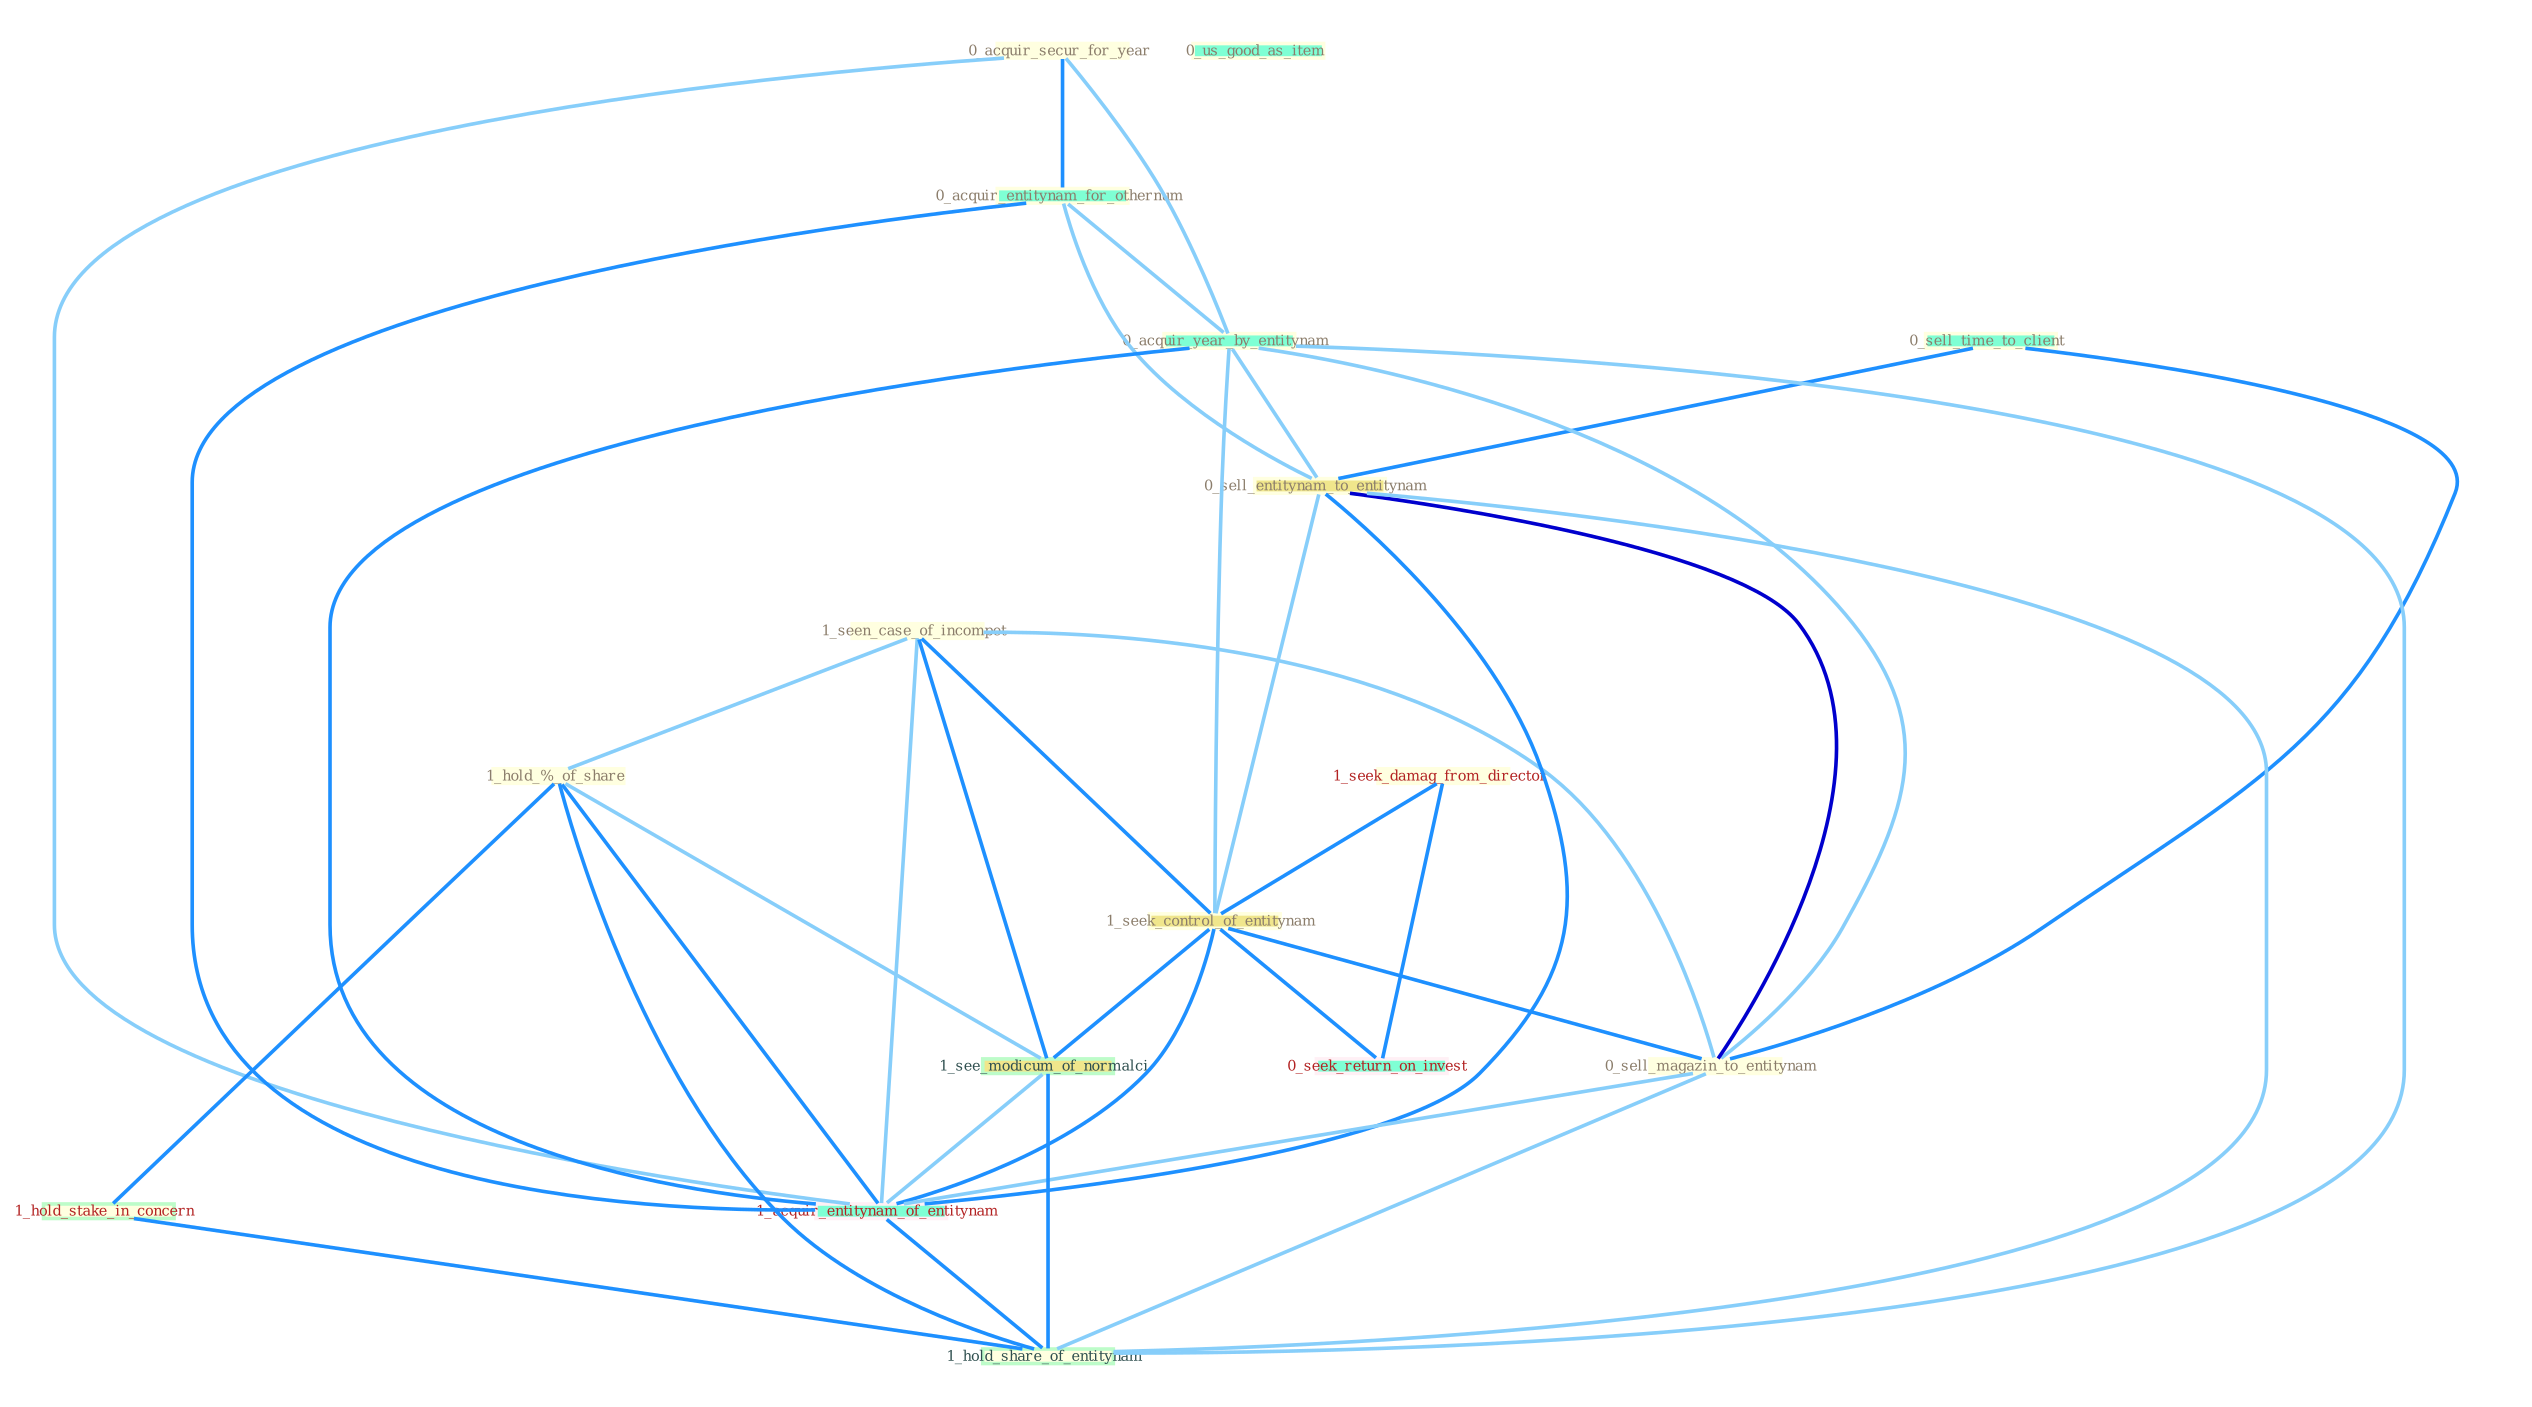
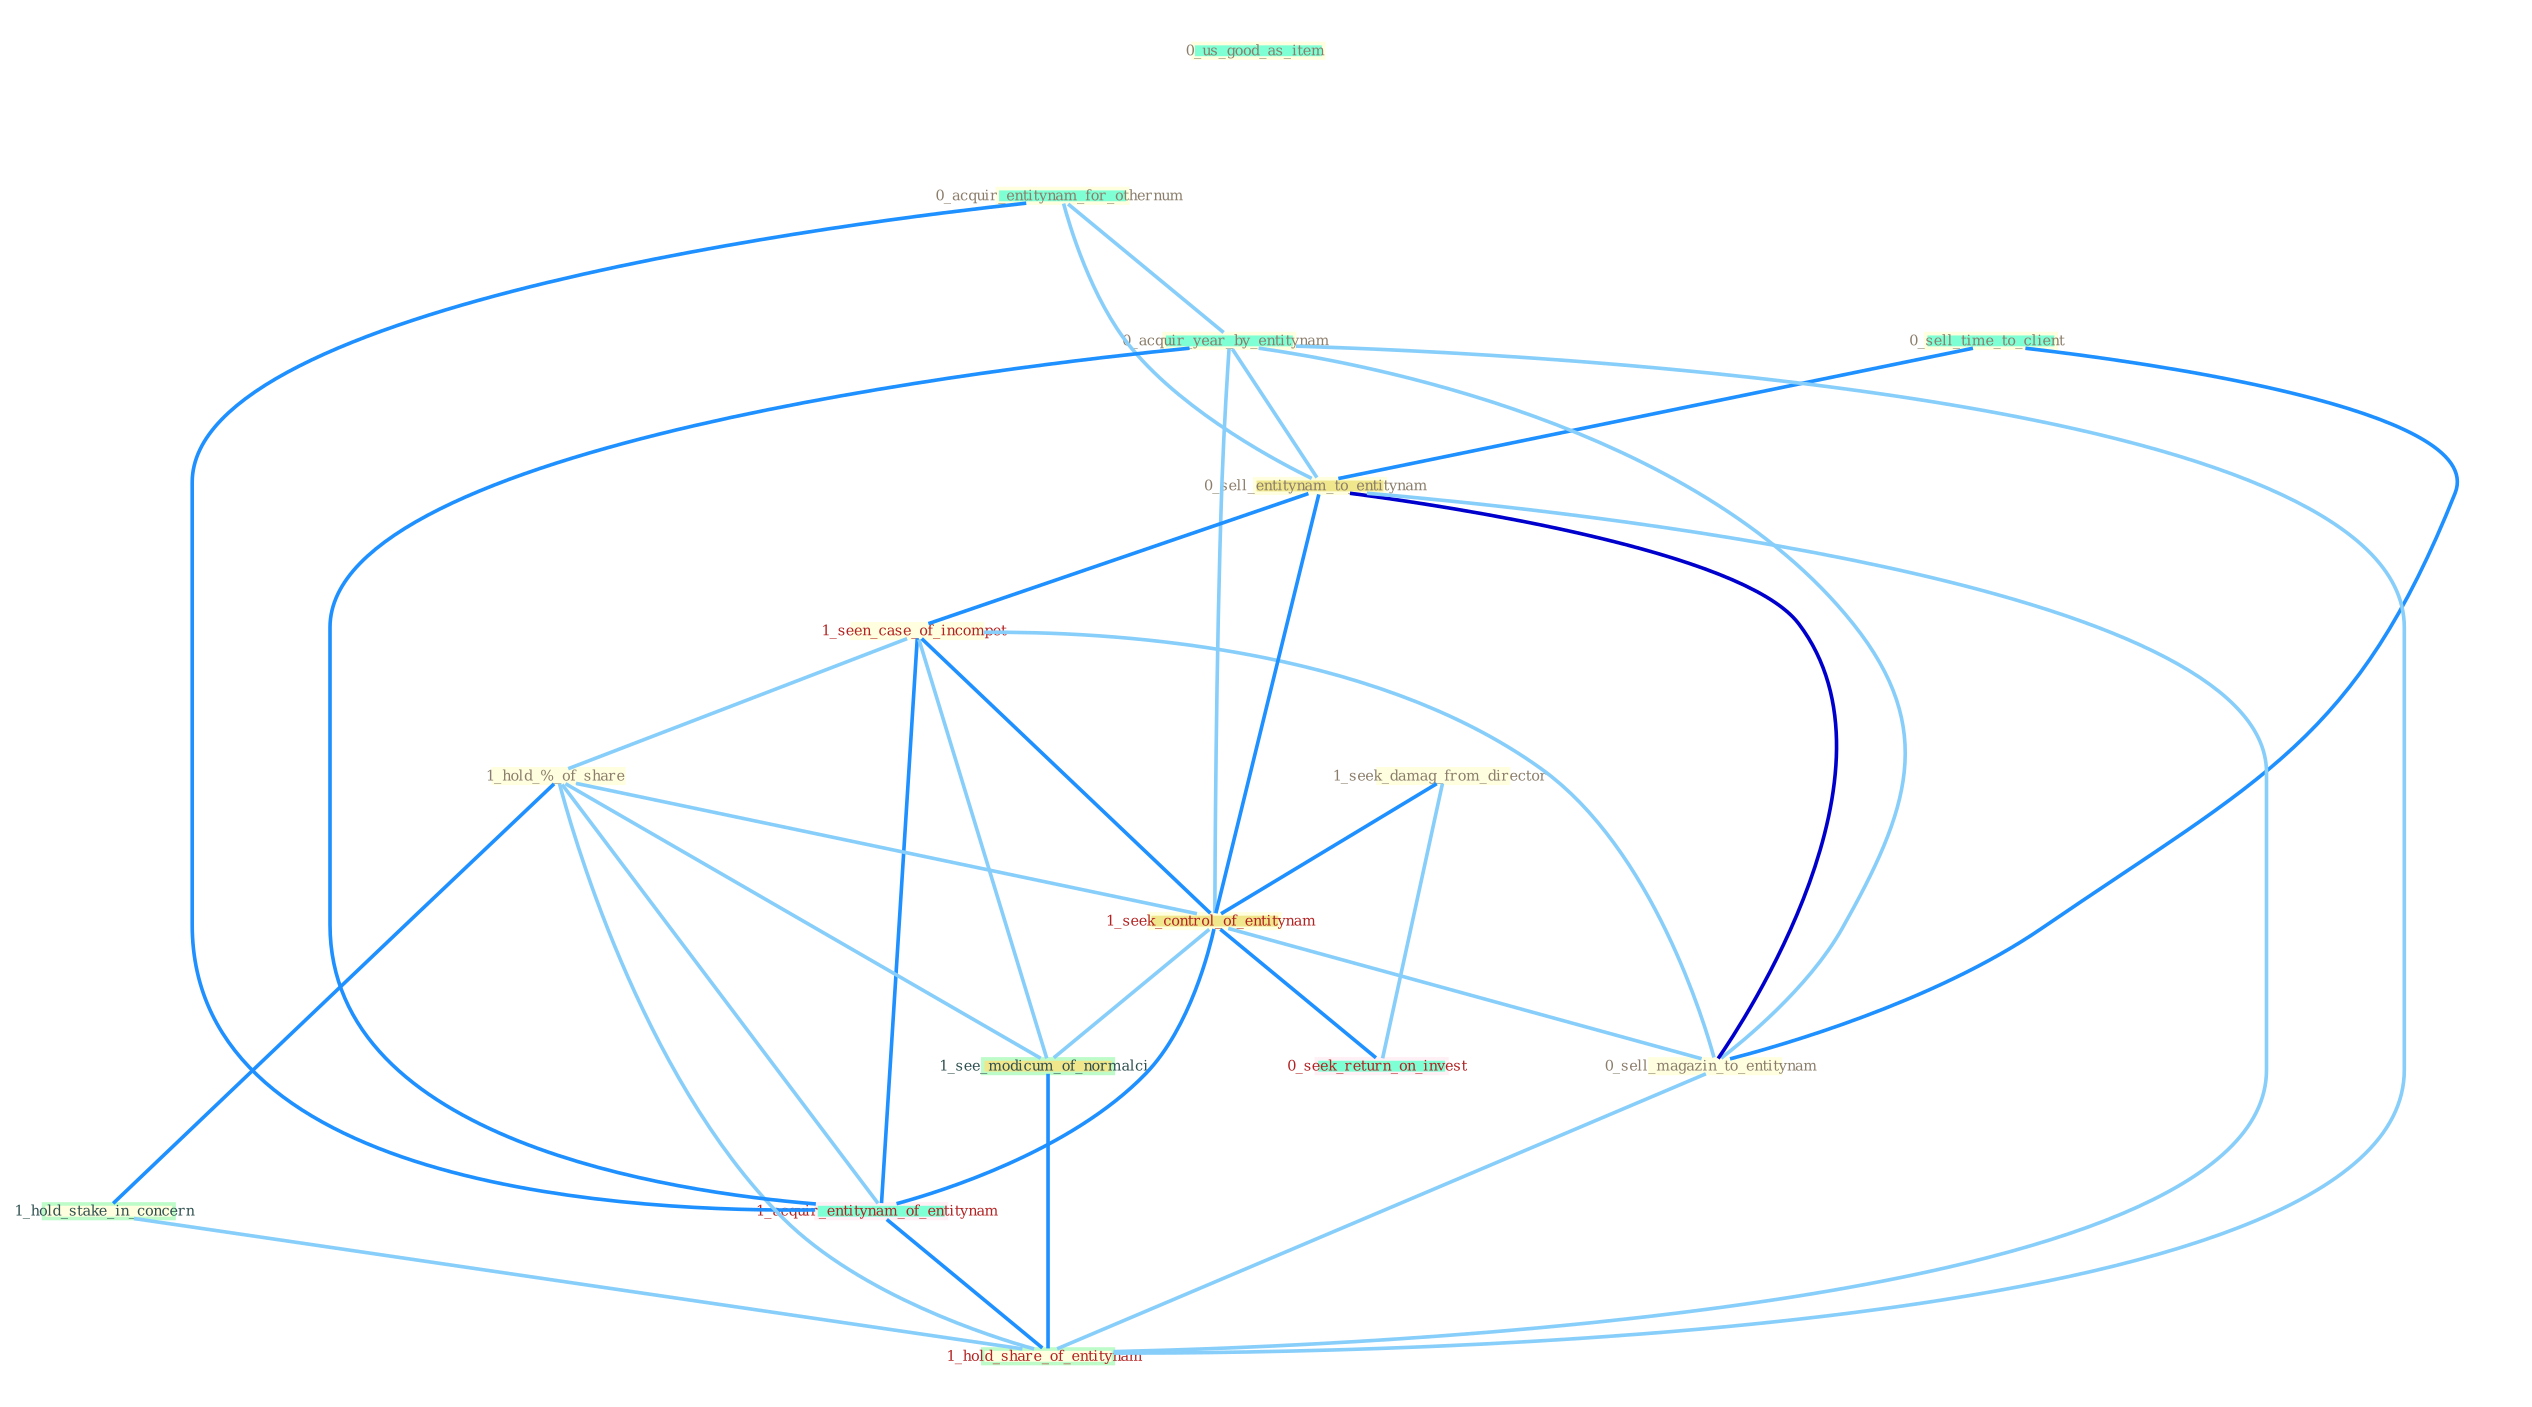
  graph {
    node [color="#ffffe0" fillcolor=lightyellow fixedsize=true fontcolor="#8b7d6b" fontsize=4 shape=polygon style=filled]
    edge [color="#87cefa" w=1]
    "0_sell_time_to_client " [fillcolor=aquamarine height=.06 width=.5]
-   "0_acquir_secur_for_year " [height=.06 width=.5]
    "0_acquir_entitynam_for_othernum " [fillcolor=aquamarine height=.06 width=.5]
-   "1_seek_damag_from_director " [fontcolor="#b22222" height=.06 width=.5]
-   "1_seen_case_of_incompet " [height=.06 width=.5]
+   "1_seek_damag_from_director " [height=.06 width=.5]
+   "1_seen_case_of_incompet " [fontcolor="#b22222" height=.06 width=.5]
    "1_hold_%_of_share " [height=.06 width=.5]
    "0_acquir_year_by_entitynam " [fillcolor=aquamarine height=.06 width=.5]
    "0_sell_entitynam_to_entitynam " [fillcolor=khaki height=.06 width=.5]
    "0_us_good_as_item " [fillcolor=aquamarine height=.06 width=.5]
-   "1_seek_control_of_entitynam " [fillcolor=khaki height=.06 width=.5]
+   "1_seek_control_of_entitynam " [fillcolor=khaki fontcolor="#b22222" height=.06 width=.5]
    "0_sell_magazin_to_entitynam " [height=.06 width=.5]
    "0_seek_return_on_invest " [color="#fff0f5" fillcolor=aquamarine fontcolor="#b22222" height=.06 width=.5]
    "1_acquir_entitynam_of_entitynam " [color="#fff0f5" fillcolor=aquamarine fontcolor="#b22222" height=.06 width=.5]
    "1_see_modicum_of_normalci " [color="#BDFCC9" fillcolor=khaki fontcolor="#2f4f4f" height=.06 width=.5]
-   "1_hold_share_of_entitynam " [color="#BDFCC9" fontcolor="#2f4f4f" height=.06 width=.5]
-   "1_hold_stake_in_concern " [color="#BDFCC9" fontcolor="#b22222" height=.06 width=.5]
+   "1_hold_share_of_entitynam " [color="#BDFCC9" fontcolor="#b22222" height=.06 width=.5]
+   "1_hold_stake_in_concern " [color="#BDFCC9" fontcolor="#2f4f4f" height=.06 width=.5]
    subgraph sub_1 {
      "0_sell_time_to_client "
-     "0_acquir_secur_for_year "
      "0_acquir_entitynam_for_othernum "
      "1_seek_damag_from_director "
      "1_seen_case_of_incompet "
      "1_hold_%_of_share "
      "0_acquir_year_by_entitynam "
      "0_sell_entitynam_to_entitynam "
      "0_us_good_as_item "
      "1_seek_control_of_entitynam "
      "0_sell_magazin_to_entitynam "
    }
    subgraph sub_2 {
      "0_seek_return_on_invest "
      "1_acquir_entitynam_of_entitynam "
    }
    "0_sell_time_to_client " -- "0_sell_entitynam_to_entitynam " [color="#1e90ff" w=2]
    "0_sell_time_to_client " -- "0_sell_magazin_to_entitynam " [color="#1e90ff" w=2]
-   "0_acquir_secur_for_year " -- "0_acquir_entitynam_for_othernum " [color="#1e90ff" w=2]
-   "0_acquir_secur_for_year " -- "0_acquir_year_by_entitynam "
-   "0_acquir_secur_for_year " -- "1_acquir_entitynam_of_entitynam "
    "0_acquir_entitynam_for_othernum " -- "0_acquir_year_by_entitynam "
    "0_acquir_entitynam_for_othernum " -- "0_sell_entitynam_to_entitynam "
    "0_acquir_entitynam_for_othernum " -- "1_acquir_entitynam_of_entitynam " [color="#1e90ff" w=2]
    "1_seek_damag_from_director " -- "1_seek_control_of_entitynam " [color="#1e90ff"]
-   "1_seek_damag_from_director " -- "0_seek_return_on_invest " [color="#1e90ff"]
+   "1_seek_damag_from_director " -- "0_seek_return_on_invest "
    "1_seen_case_of_incompet " -- "1_hold_%_of_share "
    "1_seen_case_of_incompet " -- "1_seek_control_of_entitynam " [color="#1e90ff"]
    "1_seen_case_of_incompet " -- "0_sell_magazin_to_entitynam "
-   "1_seen_case_of_incompet " -- "1_acquir_entitynam_of_entitynam "
-   "1_seen_case_of_incompet " -- "1_see_modicum_of_normalci " [color="#1e90ff"]
-   "1_hold_%_of_share " -- "1_acquir_entitynam_of_entitynam " [color="#1e90ff"]
+   "1_seen_case_of_incompet " -- "1_acquir_entitynam_of_entitynam " [color="#1e90ff"]
+   "1_seen_case_of_incompet " -- "1_see_modicum_of_normalci "
+   "1_hold_%_of_share " -- "1_seek_control_of_entitynam "
+   "1_hold_%_of_share " -- "1_acquir_entitynam_of_entitynam "
    "1_hold_%_of_share " -- "1_see_modicum_of_normalci "
-   "1_hold_%_of_share " -- "1_hold_share_of_entitynam " [color="#1e90ff" w=2]
+   "1_hold_%_of_share " -- "1_hold_share_of_entitynam " [w=2]
    "1_hold_%_of_share " -- "1_hold_stake_in_concern " [color="#1e90ff"]
    "0_acquir_year_by_entitynam " -- "0_sell_entitynam_to_entitynam "
    "0_acquir_year_by_entitynam " -- "1_seek_control_of_entitynam "
    "0_acquir_year_by_entitynam " -- "0_sell_magazin_to_entitynam "
    "0_acquir_year_by_entitynam " -- "1_acquir_entitynam_of_entitynam " [color="#1e90ff" w=2]
    "0_acquir_year_by_entitynam " -- "1_hold_share_of_entitynam "
-   "0_sell_entitynam_to_entitynam " -- "1_seek_control_of_entitynam "
+   "0_sell_entitynam_to_entitynam " -- "1_seek_control_of_entitynam " [color="#1e90ff"]
    "0_sell_entitynam_to_entitynam " -- "0_sell_magazin_to_entitynam " [color="#0000cd" w=3]
-   "0_sell_entitynam_to_entitynam " -- "1_acquir_entitynam_of_entitynam " [color="#1e90ff" w=2]
+   "0_sell_entitynam_to_entitynam " -- "1_seen_case_of_incompet " [color="#1e90ff" w=2]
    "0_sell_entitynam_to_entitynam " -- "1_hold_share_of_entitynam "
-   "1_seek_control_of_entitynam " -- "0_sell_magazin_to_entitynam " [color="#1e90ff"]
+   "1_seek_control_of_entitynam " -- "0_sell_magazin_to_entitynam "
    "1_seek_control_of_entitynam " -- "0_seek_return_on_invest " [color="#1e90ff"]
    "1_seek_control_of_entitynam " -- "1_acquir_entitynam_of_entitynam " [color="#1e90ff" w=2]
-   "1_seek_control_of_entitynam " -- "1_see_modicum_of_normalci " [color="#1e90ff"]
-   "0_sell_magazin_to_entitynam " -- "1_acquir_entitynam_of_entitynam "
+   "1_seek_control_of_entitynam " -- "1_see_modicum_of_normalci "
    "0_sell_magazin_to_entitynam " -- "1_hold_share_of_entitynam "
    "1_acquir_entitynam_of_entitynam " -- "1_hold_share_of_entitynam " [color="#1e90ff" w=2]
-   "1_see_modicum_of_normalci " -- "1_acquir_entitynam_of_entitynam "
    "1_see_modicum_of_normalci " -- "1_hold_share_of_entitynam " [color="#1e90ff"]
-   "1_hold_stake_in_concern " -- "1_hold_share_of_entitynam " [color="#1e90ff"]
+   "1_hold_stake_in_concern " -- "1_hold_share_of_entitynam "
  }
